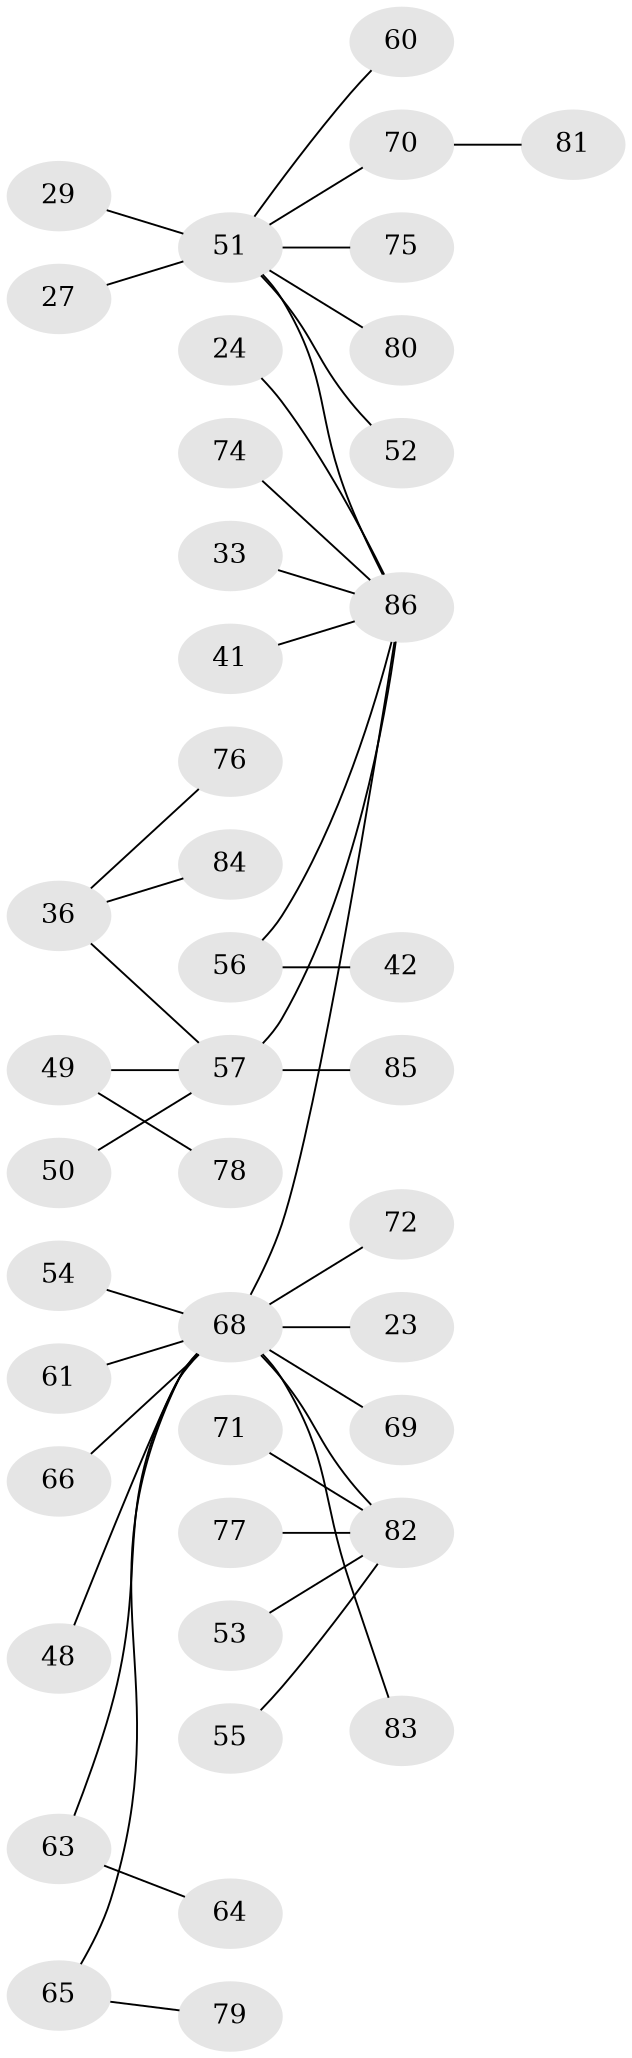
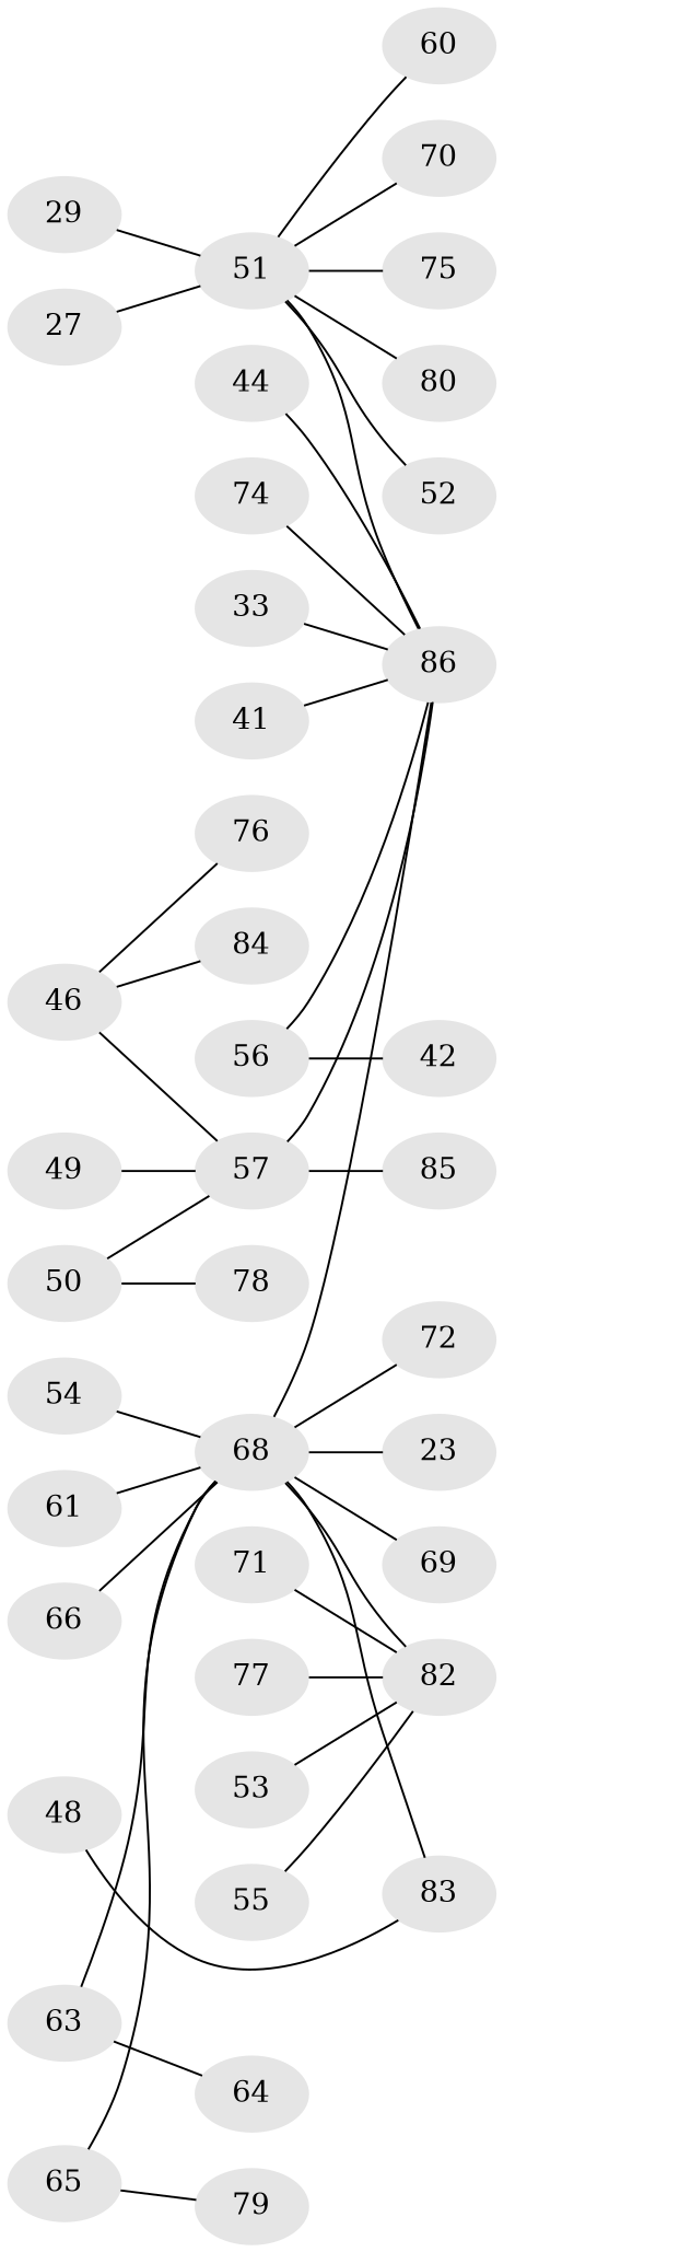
  graph {
    rankdir=LR
    node [color=gray90 style=filled]
    51 [super="+26"]
    86 [super="+9+10"]
    52
    n4 [label=60]
    70
    75
    80
    27
    29
    33
    41
-   44 [super="+24" label=24]
-   46 [super="+35" label=36]
+   44 [super="+24"]
+   46 [super="+35"]
    57 [super="+20+34"]
    76
    84
    85
    50 [super="+36"]
    68 [super="+32+19+60+23+39+37+45+42+58+59"]
    82 [super="+38+43"]
    69
    72
    n23 [label=23]
    83
    48
    49
    78
-   81
    53
    54
    55
    56
    n33 [label=42]
    61
    63
    64
    65
    79
    66
    71
    74
    77
    51 -- 86
    51 -- 52
    51 -- n4
    51 -- 70
    51 -- 75
    51 -- 80
-   70 -- 81
    27 -- 51
    29 -- 51
    33 -- 86
    41 -- 86
    44 -- 86
    46 -- 57 [weight=2]
    46 -- 76
    46 -- 84
    57 -- 86
    57 -- 85
    50 -- 57
    68 -- 86
    68 -- 82
    68 -- 69
    68 -- 72
    68 -- n23
    68 -- 83
-   48 -- 68
+   48 -- 83
    49 -- 57
-   49 -- 78
+   50 -- 78
    53 -- 82
    54 -- 68
    55 -- 82
    56 -- 86
    56 -- n33
    61 -- 68
    63 -- 68
    63 -- 64
    65 -- 68
    65 -- 79
    66 -- 68
    71 -- 82
    74 -- 86
    77 -- 82
  }
